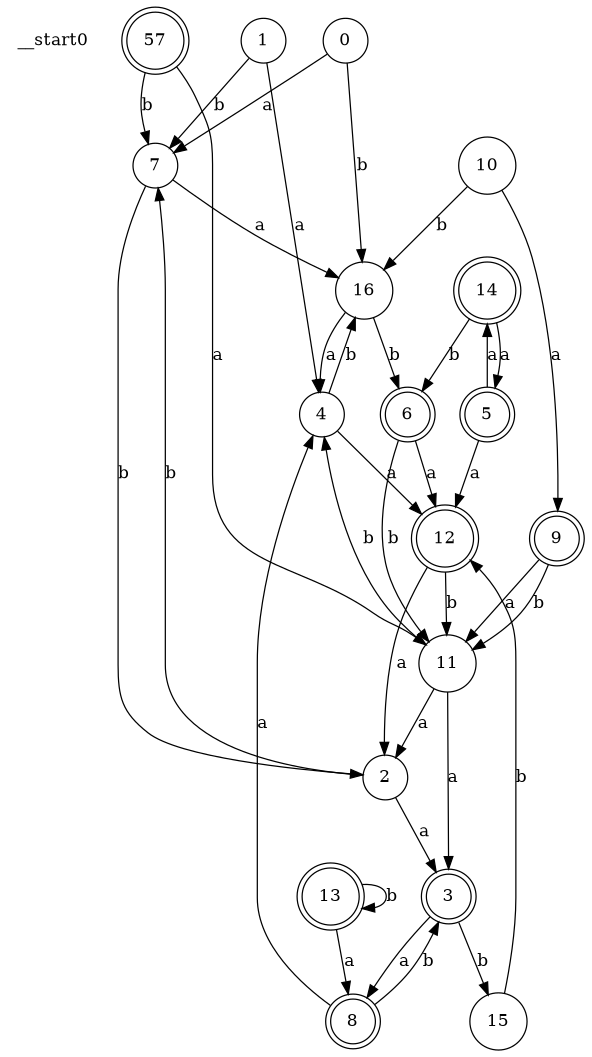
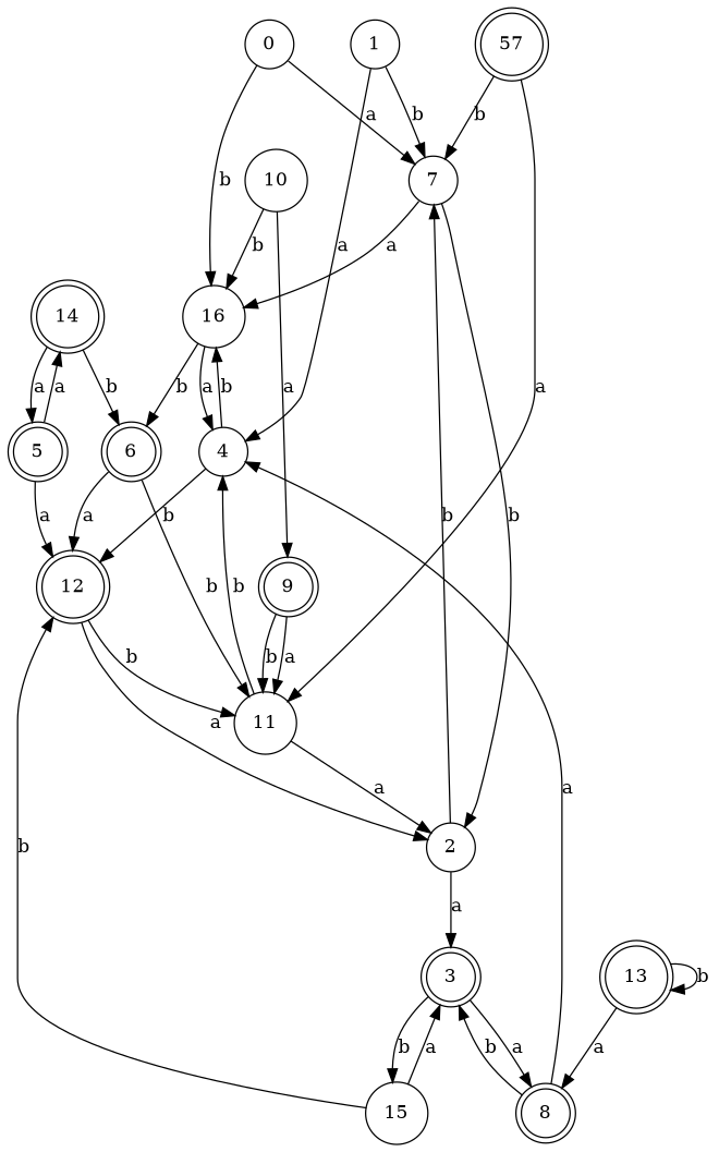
  digraph {
    rankdir=TB
    node [shape=circle color=black fillcolor=white style=filled]
-   __start0 [shape=none color="" fillcolor="" style=""]
    n2 [label=0]
    n3 [label=7]
    n4 [label=16]
    n5 [label=2]
    n6 [label=4]
    n7 [label=6 shape=doublecircle style="rounded,filled"]
    n8 [label=1]
    n9 [label=12 shape=doublecircle style="rounded,filled"]
    n10 [label=3 shape=doublecircle style="rounded,filled"]
    n11 [label=8 shape=doublecircle style="rounded,filled"]
    n12 [label=15]
    n13 [label=11]
    n14 [label=5 shape=doublecircle style="rounded,filled"]
    n15 [label=14 shape=doublecircle style="rounded,filled"]
    n16 [label=13 shape=doublecircle style="rounded,filled"]
    n17 [label=9 shape=doublecircle style="rounded,filled"]
    n18 [label=10]
    n19 [label=57 shape=doublecircle style="rounded,filled"]
    n2 -> n3 [label=a]
    n2 -> n4 [label=b]
    n3 -> n4 [label=a]
    n3 -> n5 [label=b]
    n4 -> n6 [label=a]
    n4 -> n7 [label=b]
    n5 -> n3 [label=b]
    n5 -> n10 [label=a]
    n6 -> n4 [label=b]
-   n6 -> n9 [label=a]
+   n6 -> n9 [label=b]
    n7 -> n9 [label=a]
    n7 -> n13 [label=b]
    n8 -> n3 [label=b]
    n8 -> n6 [label=a]
    n9 -> n5 [label=a]
    n9 -> n13 [label=b]
    n10 -> n11 [label=a]
    n10 -> n12 [label=b]
    n11 -> n6 [label=a]
    n11 -> n10 [label=b]
    n12 -> n9 [label=b]
-   n13 -> n10 [label=a]
+   n12 -> n10 [label=a]
    n13 -> n5 [label=a]
    n13 -> n6 [label=b]
    n14 -> n9 [label=a]
    n14 -> n15 [label=a]
    n15 -> n7 [label=b]
    n15 -> n14 [label=a]
    n16 -> n11 [label=a]
    n16 -> n16 [label=b]
    n17 -> n13 [label=a]
    n17 -> n13 [label=b]
    n18 -> n4 [label=b]
    n18 -> n17 [label=a]
    n19 -> n3 [label=b]
    n19 -> n13 [label=a]
  }
